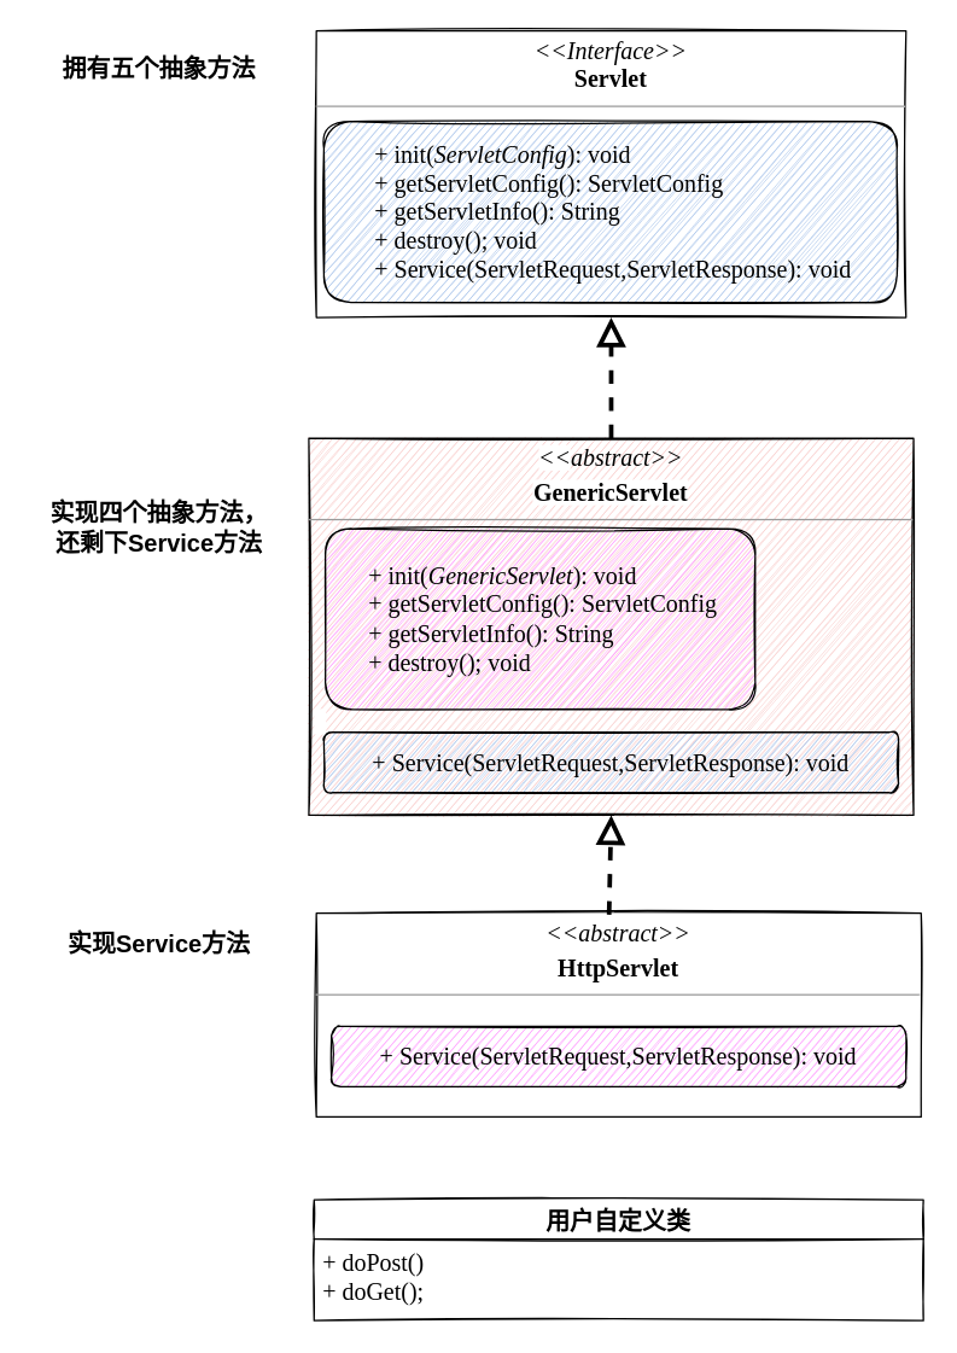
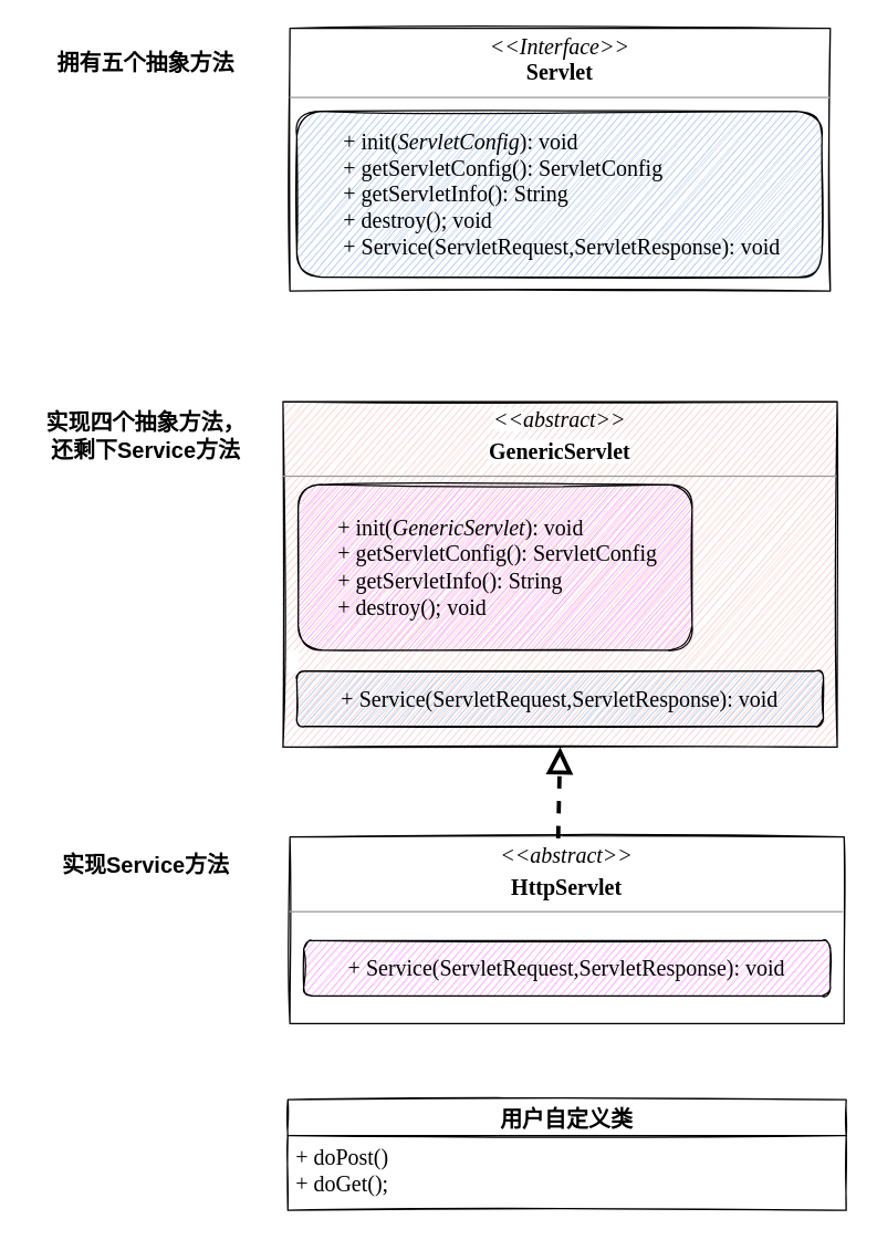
  <mxCell id="0" />
  <mxCell id="1" parent="0" />
  <mxCell id="2" value="&lt;p style=&quot;margin: 4px 0px 0px ; text-align: center ; font-size: 16px&quot;&gt;&lt;font face=&quot;Comic Sans MS&quot; style=&quot;font-size: 16px ; background-color: rgb(255 , 255 , 255)&quot;&gt;&lt;i&gt;&amp;lt;&amp;lt;Interface&amp;gt;&amp;gt;&lt;/i&gt;&lt;br&gt;&lt;b&gt;Servlet&lt;/b&gt;&lt;/font&gt;&lt;/p&gt;&lt;hr size=&quot;1&quot; style=&quot;font-size: 16px&quot;&gt;&lt;p style=&quot;margin: 0px 0px 0px 4px ; font-size: 16px&quot;&gt;&lt;/p&gt;&lt;p style=&quot;margin: 0px 0px 0px 4px ; font-size: 16px&quot;&gt;&lt;br&gt;&lt;/p&gt;" style="verticalAlign=top;align=left;overflow=fill;fontSize=12;fontFamily=Helvetica;html=1;sketch=1;" parent="1" vertex="1"><mxGeometry x="209" y="20" width="391" height="190" as="geometry" /></mxCell>
  <mxCell id="3" value="&lt;p style=&quot;margin: 4px 0px 0px ; text-align: center ; font-size: 16px&quot;&gt;&lt;font face=&quot;Comic Sans MS&quot; style=&quot;font-size: 16px ; background-color: rgb(255 , 255 , 255)&quot;&gt;&lt;i&gt;&amp;lt;&amp;lt;&lt;/i&gt;&lt;/font&gt;&lt;span style=&quot;font-style: italic ; font-size: 12pt ; text-align: left&quot;&gt;&lt;font face=&quot;Comic Sans MS&quot;&gt;abstract&lt;/font&gt;&lt;/span&gt;&lt;i style=&quot;font-family: &amp;#34;comic sans ms&amp;#34;&quot;&gt;&amp;gt;&amp;gt;&lt;/i&gt;&lt;/p&gt;&lt;p style=&quot;margin: 4px 0px 0px ; text-align: center ; font-size: 16px&quot;&gt;&lt;font face=&quot;Comic Sans MS&quot; style=&quot;font-size: 16px ; background-color: rgb(255 , 255 , 255)&quot;&gt;&lt;span style=&quot;text-align: left&quot;&gt;&lt;b&gt;GenericServlet&lt;/b&gt;&lt;/span&gt;&lt;/font&gt;&lt;/p&gt;&lt;hr size=&quot;1&quot; style=&quot;font-size: 16px&quot;&gt;&lt;p style=&quot;margin: 0px 0px 0px 4px ; font-size: 16px&quot;&gt;&lt;/p&gt;&lt;p style=&quot;margin: 0px 0px 0px 4px ; font-size: 16px&quot;&gt;&lt;br&gt;&lt;/p&gt;&lt;p style=&quot;margin: 0px 0px 0px 4px ; font-size: 16px&quot;&gt;&lt;font face=&quot;Comic Sans MS&quot; style=&quot;font-size: 16px ; background-color: rgb(255 , 255 , 255)&quot;&gt;&lt;br&gt;&lt;/font&gt;&lt;/p&gt;&lt;p style=&quot;margin: 0px 0px 0px 4px ; font-size: 16px&quot;&gt;&lt;font face=&quot;Comic Sans MS&quot; style=&quot;font-size: 16px ; background-color: rgb(255 , 255 , 255)&quot;&gt;&lt;br&gt;&lt;/font&gt;&lt;/p&gt;&lt;p style=&quot;margin: 0px 0px 0px 4px ; font-size: 16px&quot;&gt;&lt;font face=&quot;Comic Sans MS&quot; style=&quot;font-size: 16px ; background-color: rgb(255 , 255 , 255)&quot;&gt;&lt;br&gt;&lt;/font&gt;&lt;/p&gt;&lt;p style=&quot;margin: 0px 0px 0px 4px ; font-size: 16px&quot;&gt;&lt;font face=&quot;Comic Sans MS&quot; style=&quot;font-size: 16px ; background-color: rgb(255 , 255 , 255)&quot;&gt;&lt;br&gt;&lt;/font&gt;&lt;/p&gt;&lt;p style=&quot;margin: 0px 0px 0px 4px ; font-size: 16px&quot;&gt;&lt;br&gt;&lt;/p&gt;&lt;p style=&quot;margin: 0px 0px 0px 4px ; font-size: 16px&quot;&gt;&lt;span style=&quot;font-family: &amp;#34;comic sans ms&amp;#34; ; background-color: rgb(255 , 255 , 255)&quot;&gt;&amp;nbsp;&amp;nbsp;&lt;/span&gt;&lt;font face=&quot;Comic Sans MS&quot; style=&quot;font-size: 16px ; background-color: rgb(255 , 255 , 255)&quot;&gt;&lt;br&gt;&lt;/font&gt;&lt;/p&gt;&lt;p style=&quot;margin: 0px 0px 0px 4px ; font-size: 16px&quot;&gt;&lt;font face=&quot;Comic Sans MS&quot; style=&quot;font-size: 16px ; background-color: rgb(255 , 255 , 255)&quot;&gt;&lt;br&gt;&lt;/font&gt;&lt;/p&gt;&lt;p style=&quot;margin: 0px 0px 0px 4px ; font-size: 16px&quot;&gt;&lt;font face=&quot;Comic Sans MS&quot; style=&quot;font-size: 16px ; background-color: rgb(255 , 255 , 255)&quot;&gt;&lt;br&gt;&lt;/font&gt;&lt;/p&gt;" style="verticalAlign=top;align=left;overflow=fill;fontSize=12;fontFamily=Helvetica;html=1;sketch=1;fillColor=#f8cecc;" parent="1" vertex="1"><mxGeometry x="204" y="290" width="401" height="250" as="geometry" /></mxCell>
  <mxCell id="4" value="&lt;p style=&quot;text-align: left ; margin: 0px 0px 0px 4px ; font-size: 16px&quot;&gt;&lt;font face=&quot;Comic Sans MS&quot;&gt;+ init(&lt;span style=&quot;font-style: italic&quot;&gt;GenericServlet&lt;/span&gt;): void&lt;/font&gt;&lt;/p&gt;&lt;p style=&quot;text-align: left ; margin: 0px 0px 0px 4px ; font-size: 16px&quot;&gt;&lt;font face=&quot;Comic Sans MS&quot;&gt;+&amp;nbsp;getServletConfig(): ServletConfig&lt;/font&gt;&lt;/p&gt;&lt;p style=&quot;text-align: left ; margin: 0px 0px 0px 4px ; font-size: 16px&quot;&gt;&lt;font face=&quot;Comic Sans MS&quot;&gt;+ getServletInfo(): String&lt;/font&gt;&lt;/p&gt;&lt;p style=&quot;text-align: left ; margin: 0px 0px 0px 4px ; font-size: 16px&quot;&gt;&lt;font face=&quot;Comic Sans MS&quot;&gt;+ destroy(); void&lt;/font&gt;&lt;/p&gt;" style="rounded=1;whiteSpace=wrap;html=1;fillColor=#FF99FF;sketch=1;" vertex="1" parent="1"><mxGeometry x="215" y="350" width="285" height="120" as="geometry" /></mxCell>
  <mxCell id="5" value="&lt;span style=&quot;font-family: &amp;#34;comic sans ms&amp;#34; ; font-size: 16px ; text-align: left&quot;&gt;+ Service(ServletRequest,ServletResponse): void&lt;/span&gt;" style="rounded=1;whiteSpace=wrap;html=1;fillColor=#A9C4EB;sketch=1;" vertex="1" parent="1"><mxGeometry x="214" y="485" width="381" height="40" as="geometry" /></mxCell>
  <mxCell id="6" value="&lt;p style=&quot;text-align: left ; margin: 0px 0px 0px 4px ; font-size: 16px&quot;&gt;&lt;font face=&quot;Comic Sans MS&quot;&gt;+ init(&lt;span style=&quot;font-style: italic&quot;&gt;ServletConfig&lt;/span&gt;): void&lt;/font&gt;&lt;/p&gt;&lt;p style=&quot;text-align: left ; margin: 0px 0px 0px 4px ; font-size: 16px&quot;&gt;&lt;font face=&quot;Comic Sans MS&quot;&gt;+&amp;nbsp;getServletConfig(): ServletConfig&lt;/font&gt;&lt;/p&gt;&lt;p style=&quot;text-align: left ; margin: 0px 0px 0px 4px ; font-size: 16px&quot;&gt;&lt;font face=&quot;Comic Sans MS&quot;&gt;+ getServletInfo(): String&lt;/font&gt;&lt;/p&gt;&lt;p style=&quot;text-align: left ; margin: 0px 0px 0px 4px ; font-size: 16px&quot;&gt;&lt;font face=&quot;Comic Sans MS&quot;&gt;+ destroy(); void&lt;/font&gt;&lt;/p&gt;&lt;p style=&quot;text-align: left ; margin: 0px 0px 0px 4px ; font-size: 16px&quot;&gt;&lt;span style=&quot;font-family: &amp;#34;comic sans ms&amp;#34;&quot;&gt;+ Service(ServletRequest,ServletResponse): void&lt;/span&gt;&lt;/p&gt;" style="rounded=1;whiteSpace=wrap;html=1;fillColor=#A9C4EB;sketch=1;" vertex="1" parent="1"><mxGeometry x="214" y="80" width="380" height="120" as="geometry" /></mxCell>
  <mxCell id="7" value="&lt;p style=&quot;margin: 4px 0px 0px ; text-align: center ; font-size: 16px&quot;&gt;&lt;font face=&quot;Comic Sans MS&quot; style=&quot;font-size: 16px ; background-color: rgb(255 , 255 , 255)&quot;&gt;&lt;i&gt;&amp;lt;&amp;lt;&lt;/i&gt;&lt;/font&gt;&lt;span style=&quot;font-style: italic ; font-size: 12pt ; text-align: left&quot;&gt;&lt;font face=&quot;Comic Sans MS&quot;&gt;abstract&lt;/font&gt;&lt;/span&gt;&lt;i style=&quot;font-family: &amp;#34;comic sans ms&amp;#34;&quot;&gt;&amp;gt;&amp;gt;&lt;/i&gt;&lt;/p&gt;&lt;p style=&quot;margin: 4px 0px 0px ; text-align: center ; font-size: 16px&quot;&gt;&lt;font face=&quot;Comic Sans MS&quot; style=&quot;font-size: 16px ; background-color: rgb(255 , 255 , 255)&quot;&gt;&lt;span style=&quot;text-align: left&quot;&gt;&lt;b&gt;HttpServlet&lt;/b&gt;&lt;/span&gt;&lt;/font&gt;&lt;/p&gt;&lt;hr size=&quot;1&quot; style=&quot;font-size: 16px&quot;&gt;&lt;p style=&quot;margin: 0px 0px 0px 4px ; font-size: 16px&quot;&gt;&lt;/p&gt;&lt;p style=&quot;margin: 0px 0px 0px 4px ; font-size: 16px&quot;&gt;&lt;br&gt;&lt;/p&gt;&lt;p style=&quot;margin: 0px 0px 0px 4px ; font-size: 16px&quot;&gt;&lt;font face=&quot;Comic Sans MS&quot; style=&quot;font-size: 16px ; background-color: rgb(255 , 255 , 255)&quot;&gt;&lt;br&gt;&lt;/font&gt;&lt;/p&gt;&lt;p style=&quot;margin: 0px 0px 0px 4px ; font-size: 16px&quot;&gt;&lt;font face=&quot;Comic Sans MS&quot; style=&quot;font-size: 16px ; background-color: rgb(255 , 255 , 255)&quot;&gt;&lt;br&gt;&lt;/font&gt;&lt;/p&gt;&lt;p style=&quot;margin: 0px 0px 0px 4px ; font-size: 16px&quot;&gt;&lt;font face=&quot;Comic Sans MS&quot; style=&quot;font-size: 16px ; background-color: rgb(255 , 255 , 255)&quot;&gt;&lt;br&gt;&lt;/font&gt;&lt;/p&gt;&lt;p style=&quot;margin: 0px 0px 0px 4px ; font-size: 16px&quot;&gt;&lt;font face=&quot;Comic Sans MS&quot; style=&quot;font-size: 16px ; background-color: rgb(255 , 255 , 255)&quot;&gt;&lt;br&gt;&lt;/font&gt;&lt;/p&gt;&lt;p style=&quot;margin: 0px 0px 0px 4px ; font-size: 16px&quot;&gt;&lt;br&gt;&lt;/p&gt;&lt;p style=&quot;margin: 0px 0px 0px 4px ; font-size: 16px&quot;&gt;&lt;span style=&quot;font-family: &amp;#34;comic sans ms&amp;#34; ; background-color: rgb(255 , 255 , 255)&quot;&gt;&amp;nbsp;&amp;nbsp;&lt;/span&gt;&lt;font face=&quot;Comic Sans MS&quot; style=&quot;font-size: 16px ; background-color: rgb(255 , 255 , 255)&quot;&gt;&lt;br&gt;&lt;/font&gt;&lt;/p&gt;&lt;p style=&quot;margin: 0px 0px 0px 4px ; font-size: 16px&quot;&gt;&lt;font face=&quot;Comic Sans MS&quot; style=&quot;font-size: 16px ; background-color: rgb(255 , 255 , 255)&quot;&gt;&lt;br&gt;&lt;/font&gt;&lt;/p&gt;&lt;p style=&quot;margin: 0px 0px 0px 4px ; font-size: 16px&quot;&gt;&lt;font face=&quot;Comic Sans MS&quot; style=&quot;font-size: 16px ; background-color: rgb(255 , 255 , 255)&quot;&gt;&lt;br&gt;&lt;/font&gt;&lt;/p&gt;" style="verticalAlign=top;align=left;overflow=fill;fontSize=12;fontFamily=Helvetica;html=1;sketch=1;" vertex="1" parent="1"><mxGeometry x="209" y="605" width="401" height="135" as="geometry" /></mxCell>
  <mxCell id="8" value="&lt;span style=&quot;font-family: &amp;#34;comic sans ms&amp;#34; ; font-size: 16px ; text-align: left&quot;&gt;+ Service(ServletRequest,ServletResponse): void&lt;/span&gt;" style="rounded=1;whiteSpace=wrap;html=1;sketch=1;fillColor=#FF99FF;" vertex="1" parent="1"><mxGeometry x="219" y="680" width="381" height="40" as="geometry" /></mxCell>
  <mxCell id="9" value="拥有五个抽象方法" style="text;html=1;strokeColor=none;fillColor=none;align=center;verticalAlign=middle;whiteSpace=wrap;rounded=0;fontSize=16;fontStyle=1" vertex="1" parent="1"><mxGeometry x="30" y="20" width="150" height="50" as="geometry" /></mxCell>
- <mxCell id="10" value="实现四个抽象方法，还剩下Service方法" style="text;html=1;strokeColor=none;fillColor=none;align=center;verticalAlign=middle;whiteSpace=wrap;rounded=0;fontSize=16;fontStyle=1" vertex="1" parent="1"><mxGeometry x="30" y="325" width="150" height="50" as="geometry" /></mxCell>
+ <mxCell id="10" value="实现四个抽象方法，还剩下Service方法" style="text;html=1;strokeColor=none;fillColor=none;align=center;verticalAlign=middle;whiteSpace=wrap;rounded=0;fontSize=16;fontStyle=1" vertex="1" parent="1"><mxGeometry x="30" y="290" width="150" height="50" as="geometry" /></mxCell>
  <mxCell id="11" value="实现Service方法" style="text;html=1;strokeColor=none;fillColor=none;align=center;verticalAlign=middle;whiteSpace=wrap;rounded=0;fontSize=16;fontStyle=1;sketch=1;" vertex="1" parent="1"><mxGeometry x="20" y="605" width="170" height="40" as="geometry" /></mxCell>
  <mxCell id="12" value="用户自定义类" style="swimlane;fontStyle=1;childLayout=stackLayout;horizontal=1;startSize=26;fillColor=none;horizontalStack=0;resizeParent=1;resizeParentMax=0;resizeLast=0;collapsible=1;marginBottom=0;sketch=1;fontSize=16;fontFamily=Comic Sans MS;" vertex="1" parent="1"><mxGeometry x="207.5" y="795" width="404" height="80" as="geometry" /></mxCell>
  <mxCell id="13" value="+ doPost()&#10;+ doGet();" style="text;strokeColor=none;fillColor=none;align=left;verticalAlign=top;spacingLeft=4;spacingRight=4;overflow=hidden;rotatable=0;points=[[0,0.5],[1,0.5]];portConstraint=eastwest;fontSize=16;fontFamily=Comic Sans MS;" vertex="1" parent="12"><mxGeometry y="26" width="404" height="54" as="geometry" /></mxCell>
  <mxCell id="14" value="" style="endArrow=block;dashed=1;endFill=0;endSize=12;html=1;fontFamily=Comic Sans MS;fontSize=16;strokeWidth=3;entryX=0.5;entryY=1;entryDx=0;entryDy=0;exitX=0.484;exitY=0.007;exitDx=0;exitDy=0;exitPerimeter=0;" edge="1" parent="1" source="7" target="3"><mxGeometry width="160" relative="1" as="geometry"><mxPoint x="410" y="605" as="sourcePoint" /><mxPoint x="400" y="550" as="targetPoint" /></mxGeometry></mxCell>
- <mxCell id="15" value="" style="endArrow=block;dashed=1;endFill=0;endSize=12;html=1;fontFamily=Comic Sans MS;fontSize=16;strokeWidth=3;entryX=0.5;entryY=1;entryDx=0;entryDy=0;exitX=0.5;exitY=0;exitDx=0;exitDy=0;" edge="1" parent="1" source="3" target="2"><mxGeometry width="160" relative="1" as="geometry"><mxPoint x="412" y="275" as="sourcePoint" /><mxPoint x="407" y="210" as="targetPoint" /></mxGeometry></mxCell>
